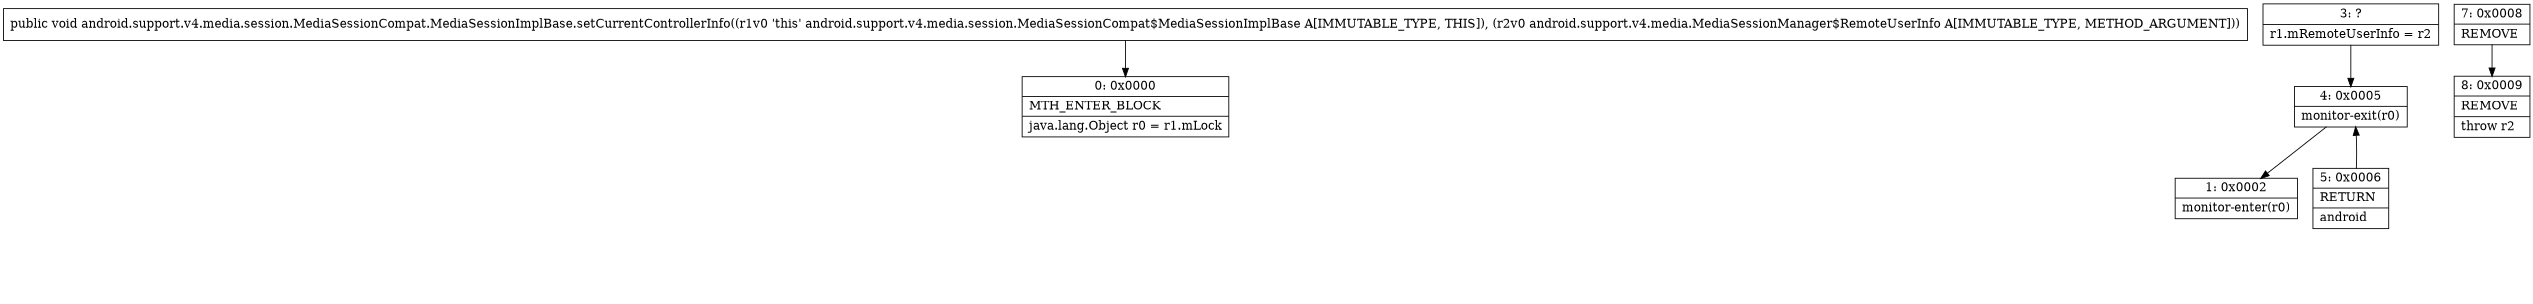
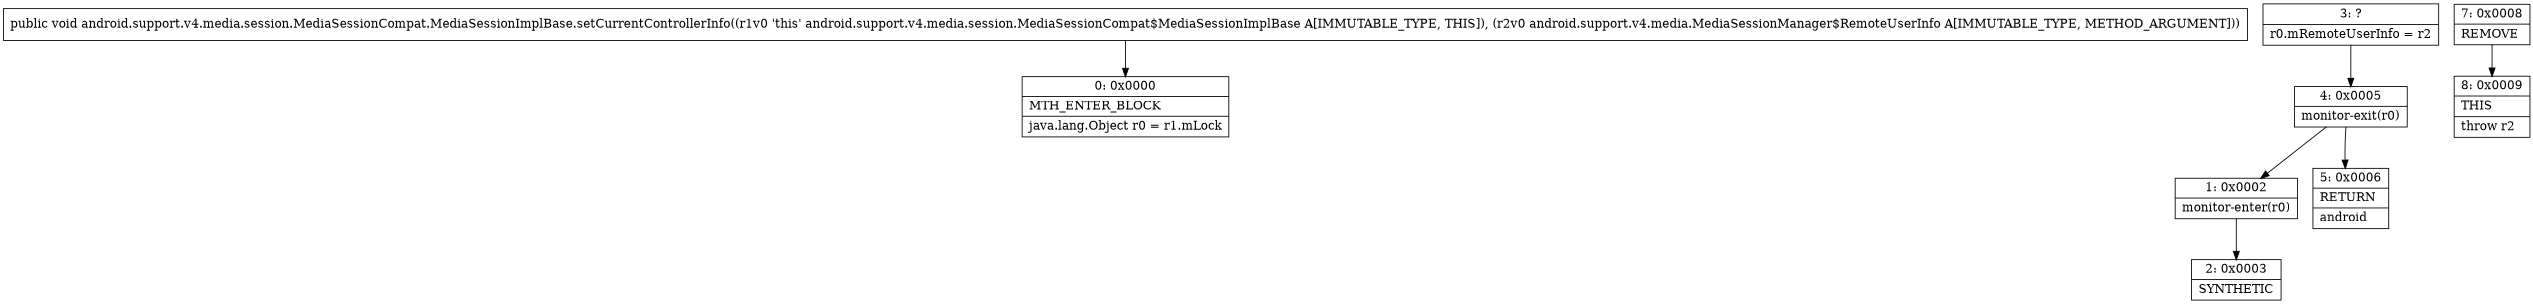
  digraph {
    node [shape=record]
    n1 [label="{0\:\ 0x0000|MTH_ENTER_BLOCK\l|java.lang.Object r0 = r1.mLock\l}"]
    n2 [label="{1\:\ 0x0002|monitor\-enter(r0)\l}"]
-   n4 [label="{3\:\ ?|r1.mRemoteUserInfo = r2\l}"]
+   n3 [label="{2\:\ 0x0003|SYNTHETIC\l}"]
+   n4 [label="{3\:\ ?|r0.mRemoteUserInfo = r2\l}"]
    n5 [label="{4\:\ 0x0005|monitor\-exit(r0)\l}"]
    n6 [label="{5\:\ 0x0006|RETURN\l|android\l}"]
    n7 [label="{7\:\ 0x0008|REMOVE\l}"]
-   n8 [label="{8\:\ 0x0009|REMOVE\l|throw r2\l}"]
+   n8 [label="{8\:\ 0x0009|THIS\l|throw r2\l}"]
    n9 [label="{public void android.support.v4.media.session.MediaSessionCompat.MediaSessionImplBase.setCurrentControllerInfo((r1v0 'this' android.support.v4.media.session.MediaSessionCompat$MediaSessionImplBase A[IMMUTABLE_TYPE, THIS]), (r2v0 android.support.v4.media.MediaSessionManager$RemoteUserInfo A[IMMUTABLE_TYPE, METHOD_ARGUMENT])) }"]
+   n2 -> n3
    n4 -> n5
    n5 -> n2
-   n6 -> n5
+   n5 -> n6
    n7 -> n8
    n9 -> n1
  }
